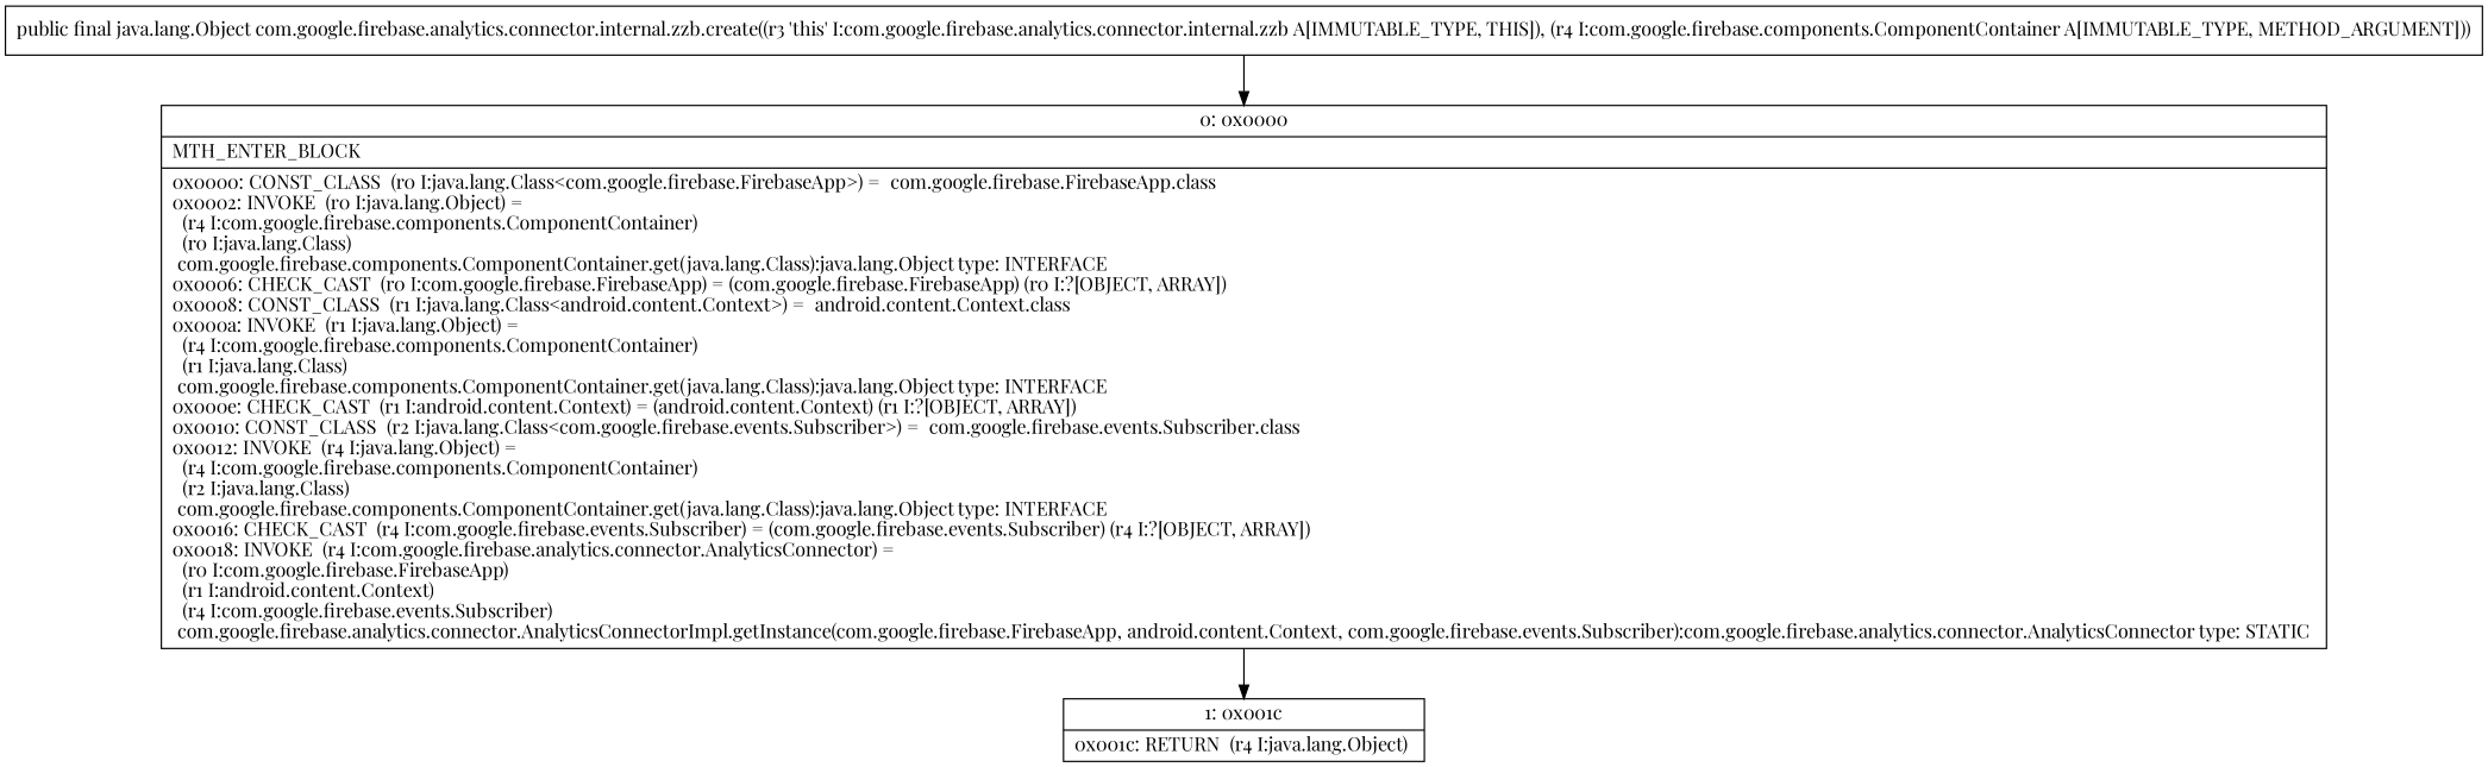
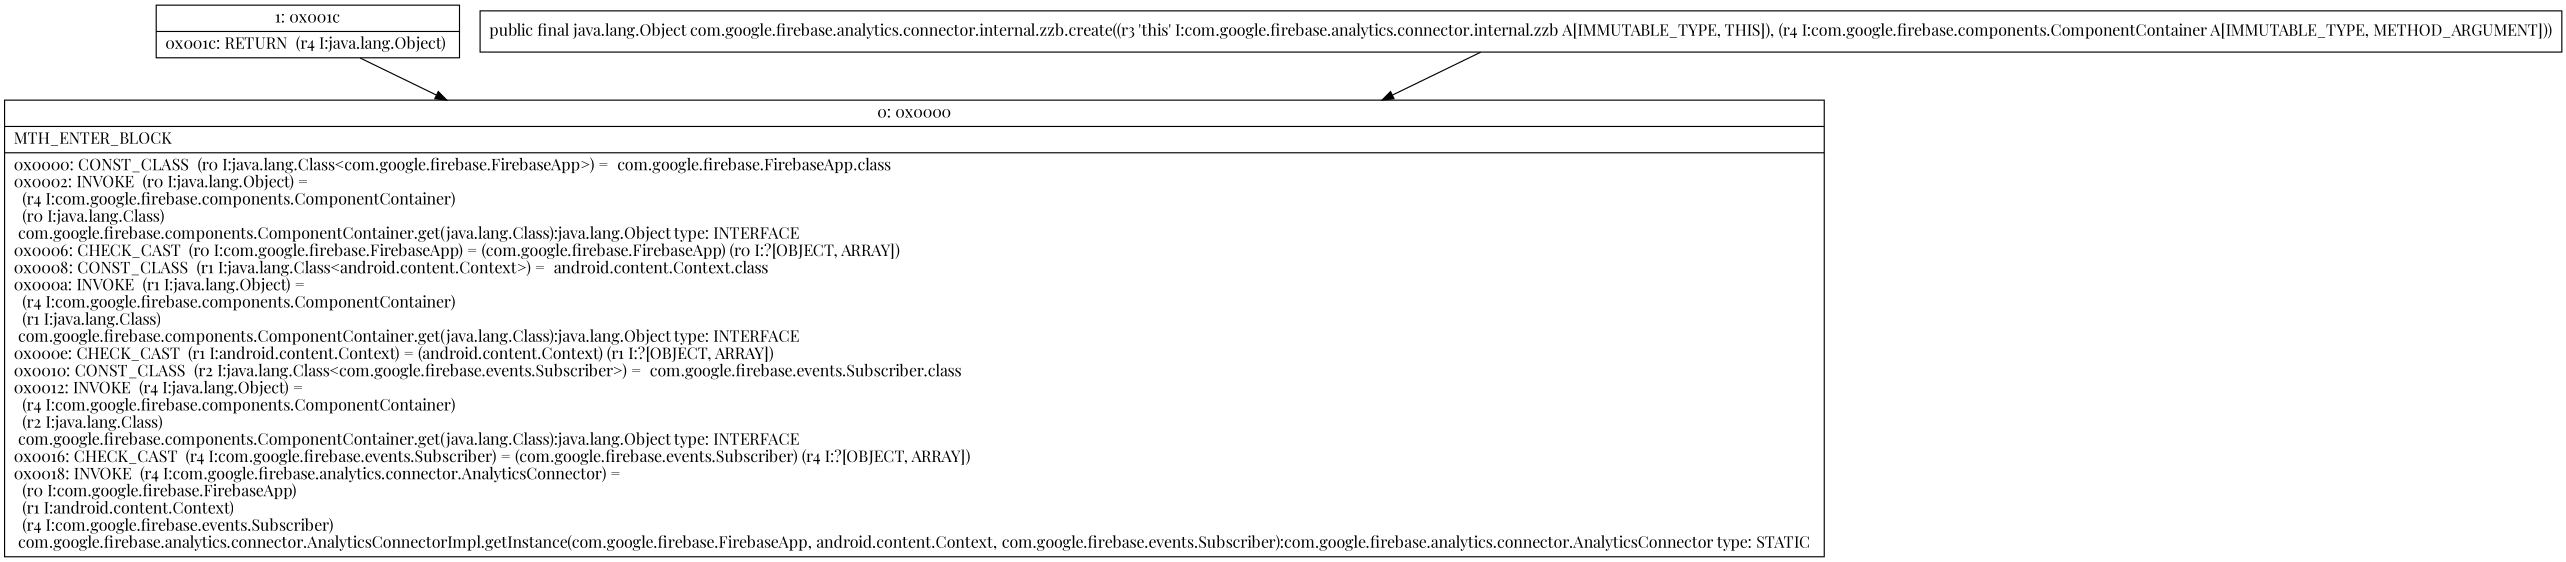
  digraph {
    fontname="Playfair Display"
    node [shape=record fontname="Playfair Display"]
    edge [fontname="Playfair Display"]
    n1 [label="{0\:\ 0x0000|MTH_ENTER_BLOCK\l|0x0000: CONST_CLASS  (r0 I:java.lang.Class\<com.google.firebase.FirebaseApp\>) =  com.google.firebase.FirebaseApp.class \l0x0002: INVOKE  (r0 I:java.lang.Object) = \l  (r4 I:com.google.firebase.components.ComponentContainer)\l  (r0 I:java.lang.Class)\l com.google.firebase.components.ComponentContainer.get(java.lang.Class):java.lang.Object type: INTERFACE \l0x0006: CHECK_CAST  (r0 I:com.google.firebase.FirebaseApp) = (com.google.firebase.FirebaseApp) (r0 I:?[OBJECT, ARRAY]) \l0x0008: CONST_CLASS  (r1 I:java.lang.Class\<android.content.Context\>) =  android.content.Context.class \l0x000a: INVOKE  (r1 I:java.lang.Object) = \l  (r4 I:com.google.firebase.components.ComponentContainer)\l  (r1 I:java.lang.Class)\l com.google.firebase.components.ComponentContainer.get(java.lang.Class):java.lang.Object type: INTERFACE \l0x000e: CHECK_CAST  (r1 I:android.content.Context) = (android.content.Context) (r1 I:?[OBJECT, ARRAY]) \l0x0010: CONST_CLASS  (r2 I:java.lang.Class\<com.google.firebase.events.Subscriber\>) =  com.google.firebase.events.Subscriber.class \l0x0012: INVOKE  (r4 I:java.lang.Object) = \l  (r4 I:com.google.firebase.components.ComponentContainer)\l  (r2 I:java.lang.Class)\l com.google.firebase.components.ComponentContainer.get(java.lang.Class):java.lang.Object type: INTERFACE \l0x0016: CHECK_CAST  (r4 I:com.google.firebase.events.Subscriber) = (com.google.firebase.events.Subscriber) (r4 I:?[OBJECT, ARRAY]) \l0x0018: INVOKE  (r4 I:com.google.firebase.analytics.connector.AnalyticsConnector) = \l  (r0 I:com.google.firebase.FirebaseApp)\l  (r1 I:android.content.Context)\l  (r4 I:com.google.firebase.events.Subscriber)\l com.google.firebase.analytics.connector.AnalyticsConnectorImpl.getInstance(com.google.firebase.FirebaseApp, android.content.Context, com.google.firebase.events.Subscriber):com.google.firebase.analytics.connector.AnalyticsConnector type: STATIC \l}"]
    n2 [label="{1\:\ 0x001c|0x001c: RETURN  (r4 I:java.lang.Object) \l}"]
    n3 [label="{public final java.lang.Object com.google.firebase.analytics.connector.internal.zzb.create((r3 'this' I:com.google.firebase.analytics.connector.internal.zzb A[IMMUTABLE_TYPE, THIS]), (r4 I:com.google.firebase.components.ComponentContainer A[IMMUTABLE_TYPE, METHOD_ARGUMENT])) }"]
-   n1 -> n2
+   n2 -> n1
    n3 -> n1
  }
